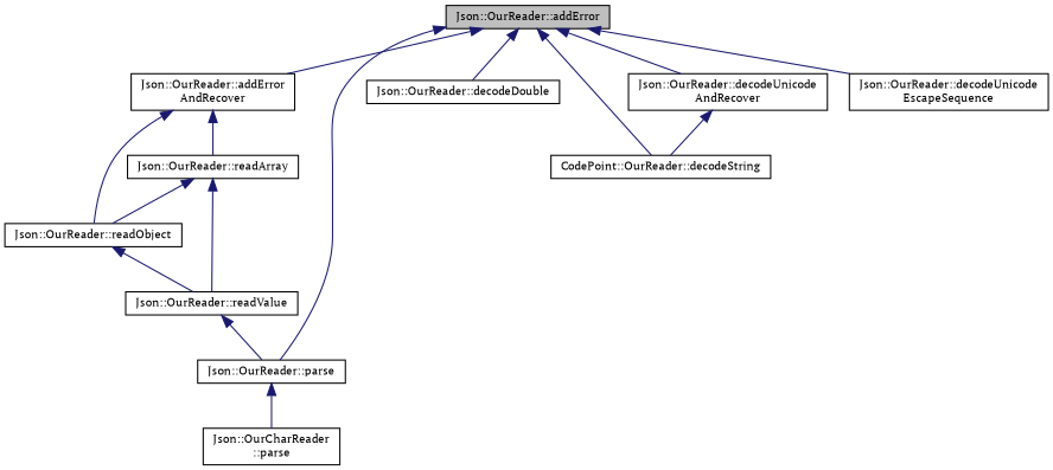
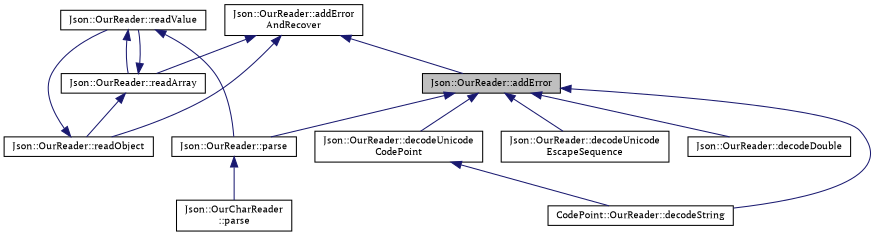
  digraph {
    fontname="PT Serif"
    rankdir=TB
    node [color=black fillcolor=white fontname="PT Serif" fontsize=10 shape=record style=filled]
    edge [color=midnightblue dir=back fontname="PT Serif" fontsize=10 labelfontname=Helvetica labelfontsize=10 style=solid]
    n1 [fillcolor=grey75 fontcolor=black height=0.2 label="Json::OurReader::addError" width=0.4]
    n2 [height=0.2 label="Json::OurReader::addError\lAndRecover" width=0.4]
    n3 [height=0.2 label="Json::OurReader::parse" width=0.4]
    n4 [height=0.2 label="Json::OurReader::decodeDouble" width=0.4]
    n5 [height=0.2 label="CodePoint::OurReader::decodeString" width=0.4]
-   n6 [height=0.2 label="Json::OurReader::decodeUnicode\lAndRecover" width=0.4]
+   n6 [height=0.2 label="Json::OurReader::decodeUnicode\lCodePoint" width=0.4]
    n7 [height=0.2 label="Json::OurReader::decodeUnicode\lEscapeSequence" width=0.4]
    n8 [height=0.2 label="Json::OurReader::readArray" width=0.4]
    n9 [height=0.2 label="Json::OurReader::readObject" width=0.4]
    n10 [height=0.2 label="Json::OurReader::readValue" width=0.4]
    n11 [height=0.2 label="Json::OurCharReader\l::parse" width=0.4]
-   n1 -> n2
+   n2 -> n1
    n1 -> n3
    n1 -> n4
    n1 -> n5
    n1 -> n6
    n1 -> n7
    n2 -> n8
    n2 -> n9
    n3 -> n11
    n6 -> n5
    n8 -> n9
    n8 -> n10
    n9 -> n10
    n10 -> n3
+   n10 -> n8
  }
